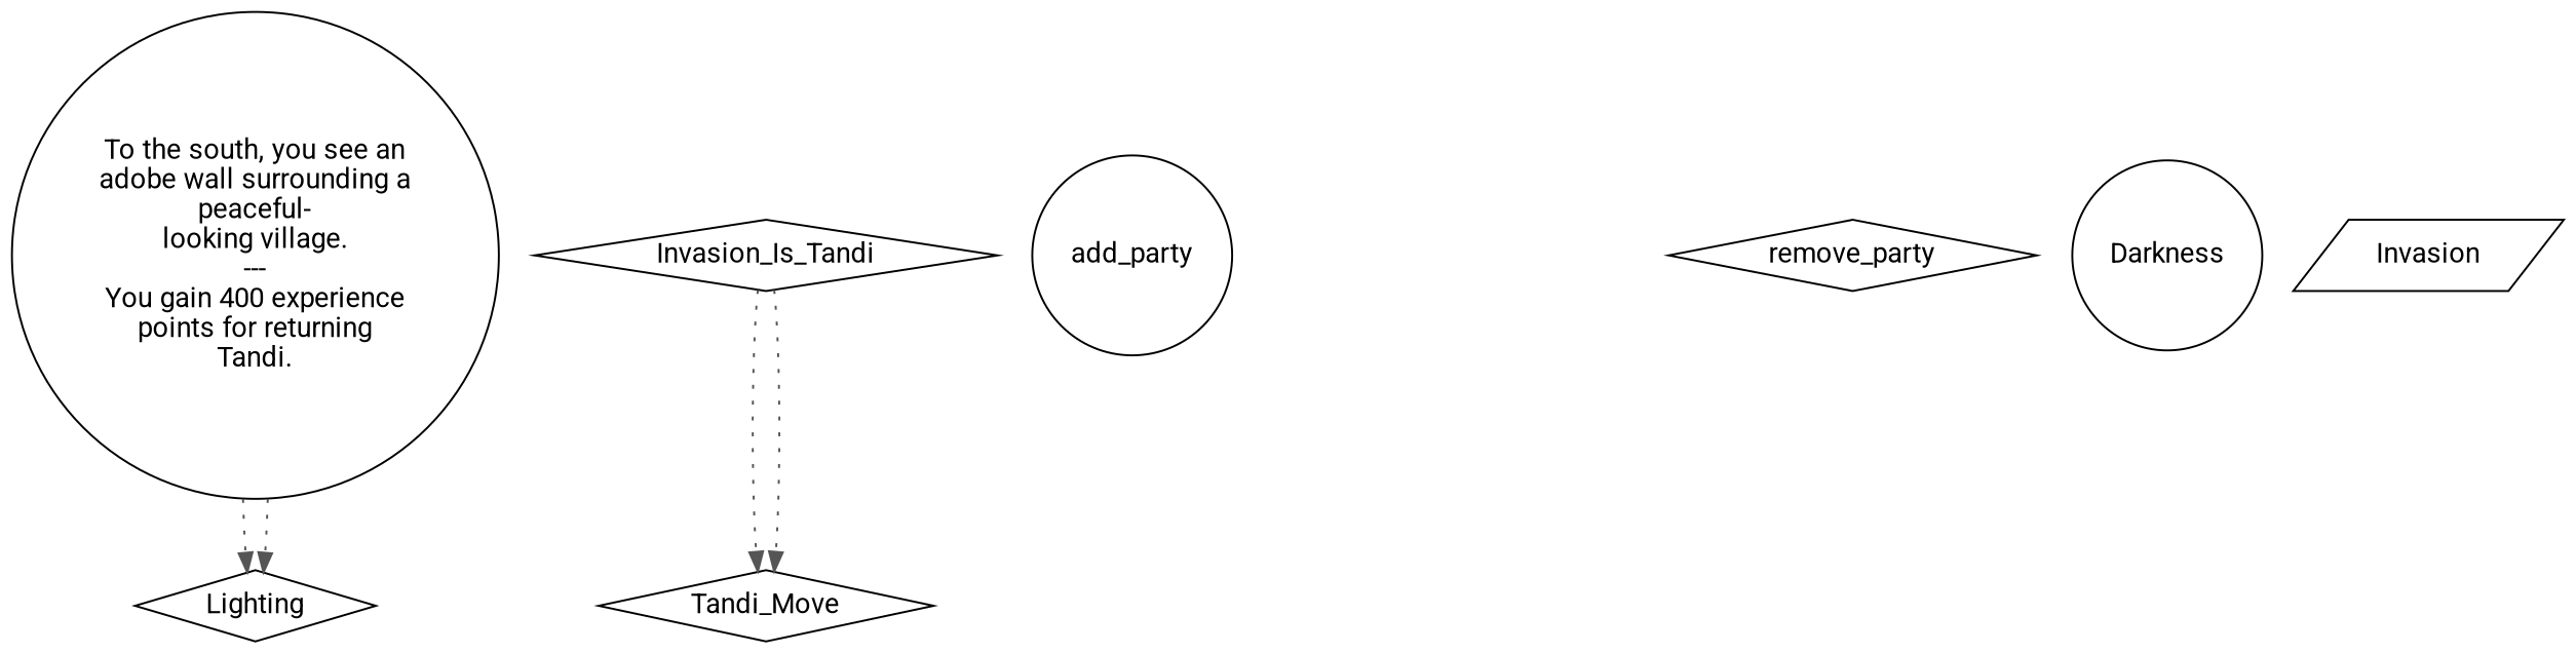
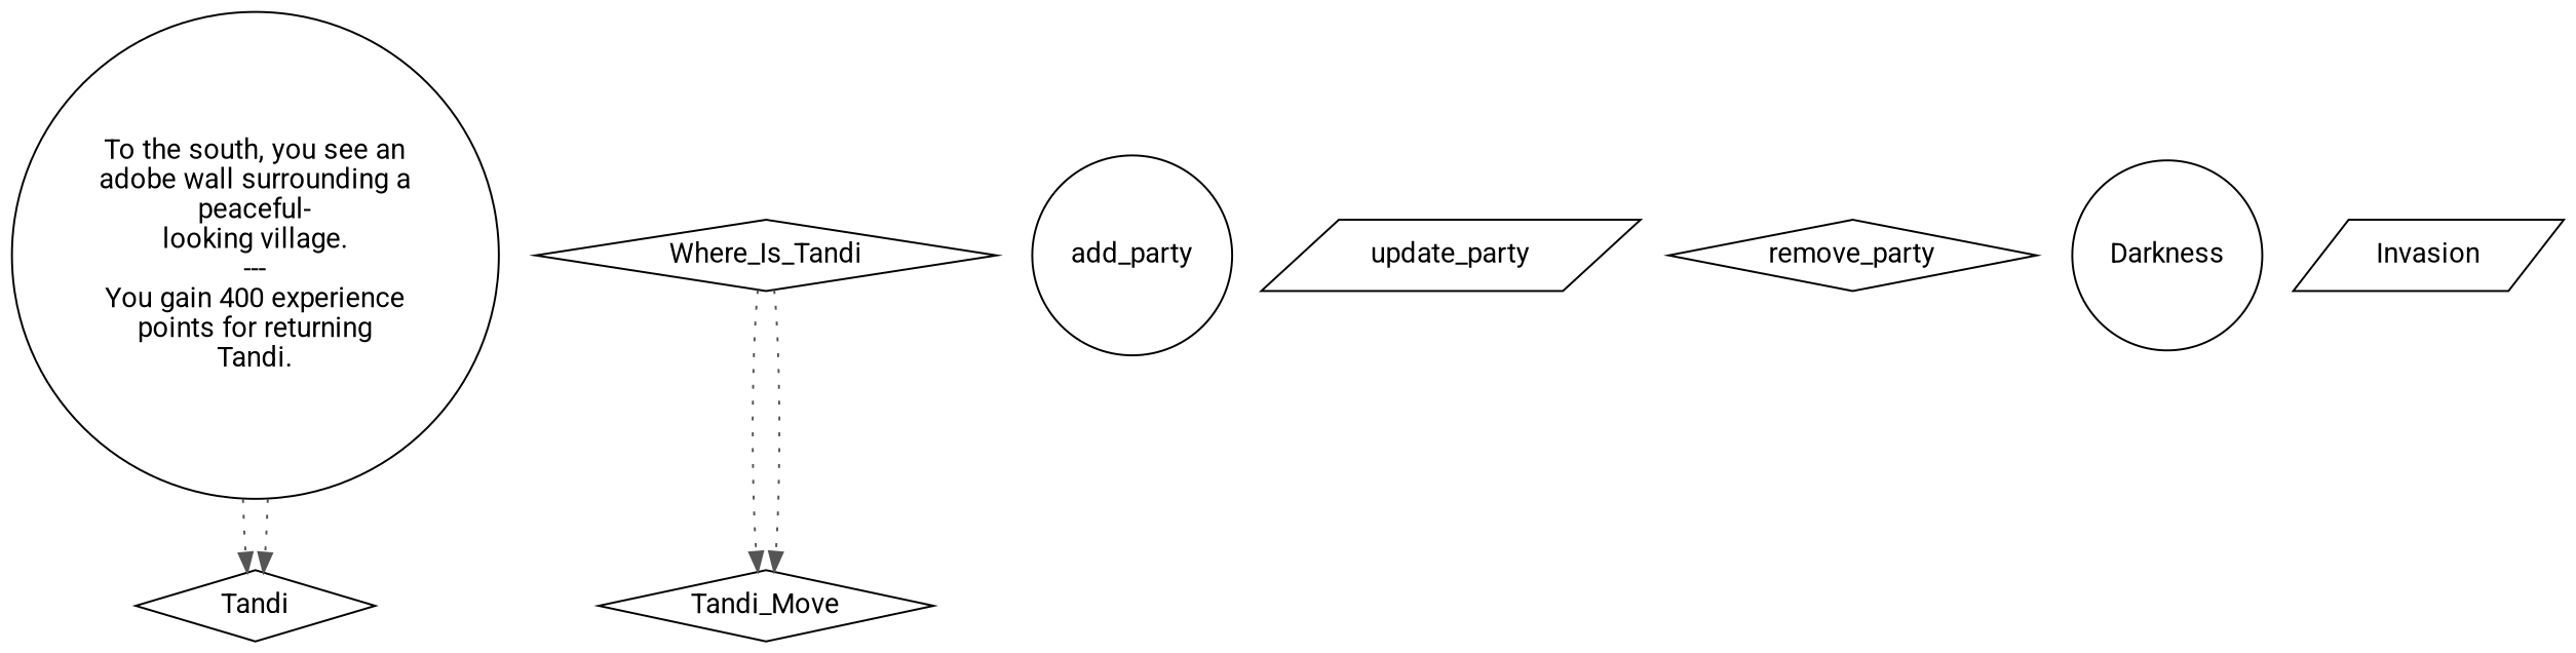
  digraph {
    fontname=Roboto
    node [color="#000000" fillcolor="#FFFFFF" fontname=Roboto shape=diamond style=filled]
    edge [color="#555555" fontname=Roboto style=dotted]
    n1 [label="To the south, you see an\nadobe wall surrounding a\npeaceful-\nlooking village.\n---\nYou gain 400 experience\npoints for returning\nTandi." shape=circle]
-   Lighting
-   Where_Is_Tandi [label=Invasion_Is_Tandi]
+   Lighting [label=Tandi]
+   Where_Is_Tandi
    Tandi_Move
    add_party [shape=circle]
+   update_party [shape=parallelogram]
    remove_party
    Darkness [shape=circle]
    Invasion [shape=parallelogram]
    n1 -> Lighting
    n1 -> Lighting
    Where_Is_Tandi -> Tandi_Move
    Where_Is_Tandi -> Tandi_Move
  }
